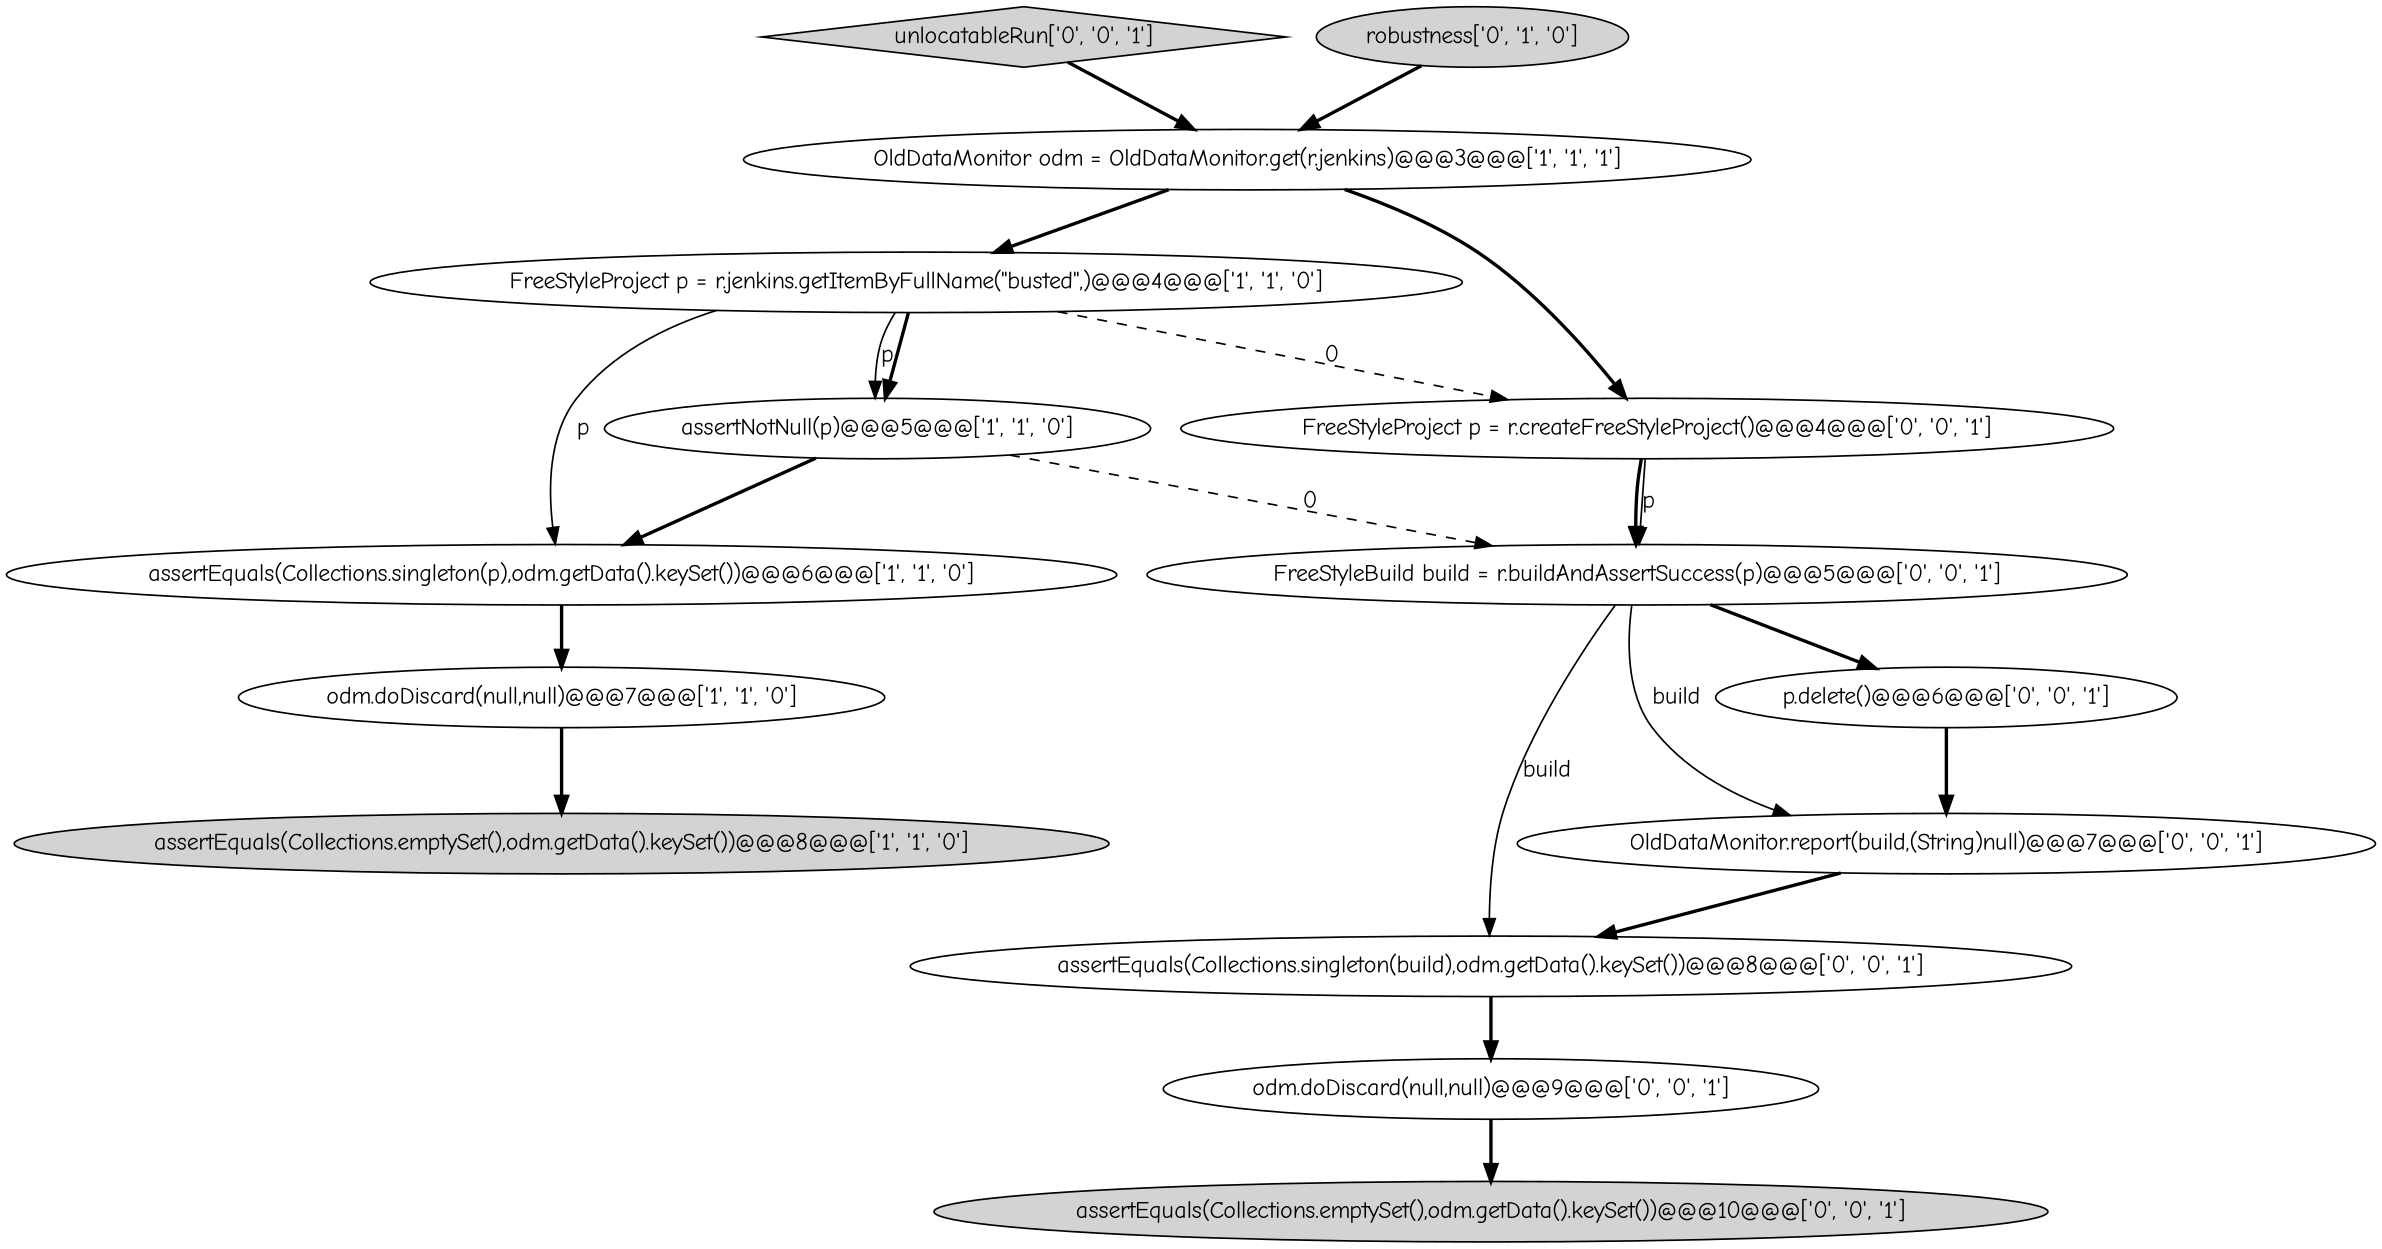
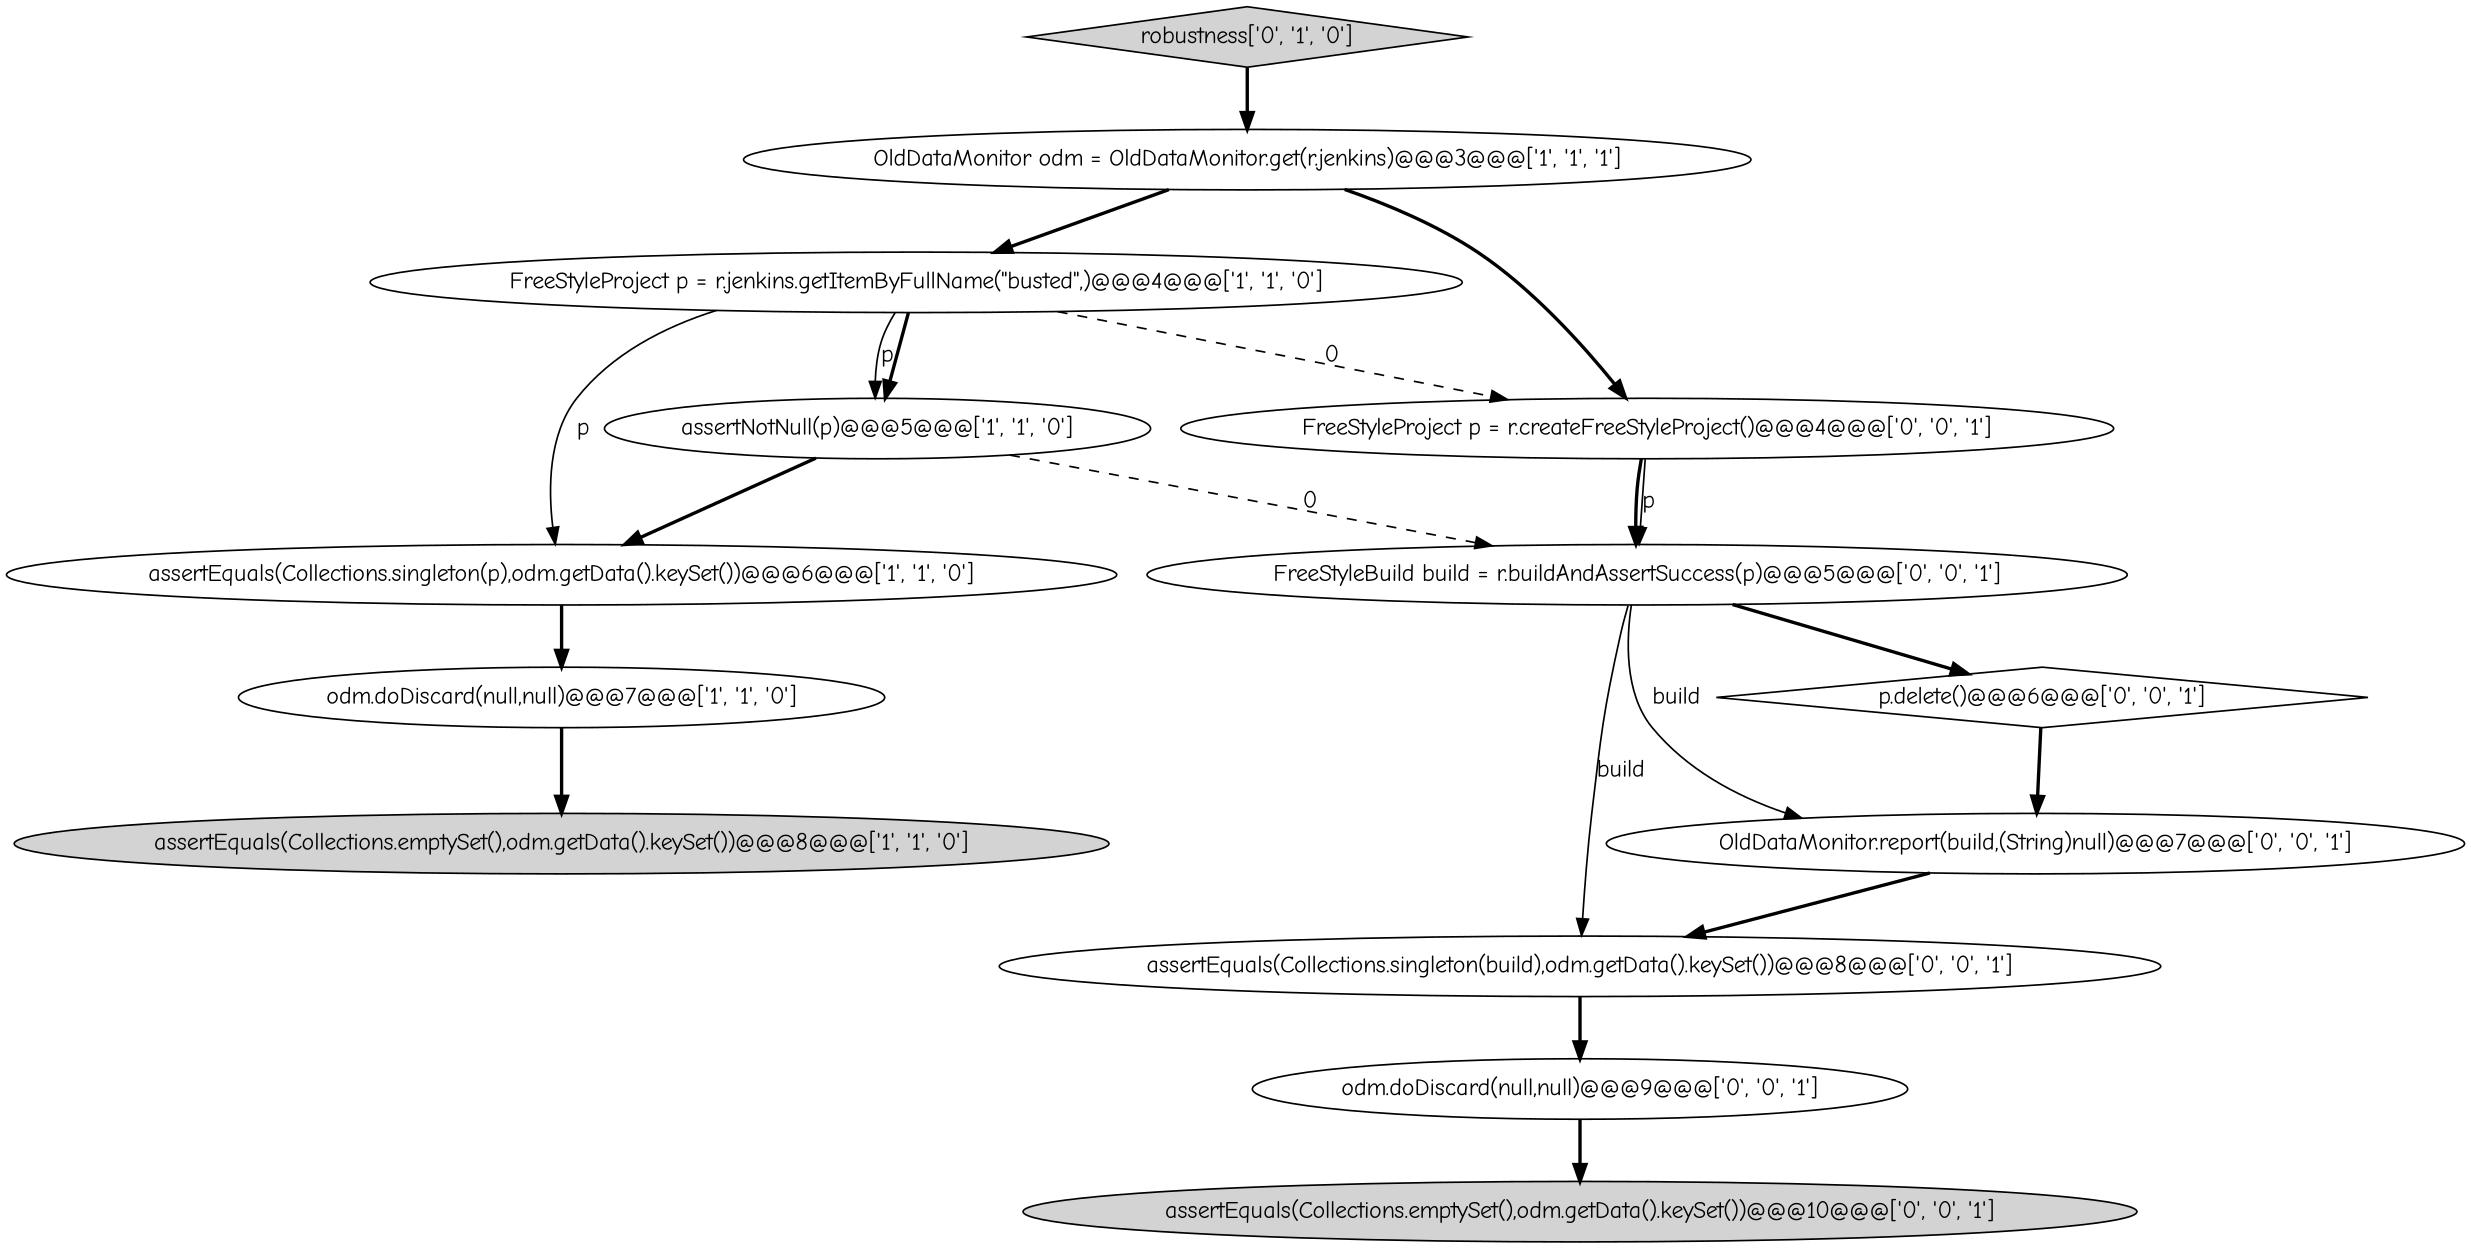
  digraph {
    fontname="Comic Neue"
    node [fillcolor=white fontname="Comic Neue" shape=ellipse style=filled]
    edge [fontname="Comic Neue" style=bold]
    n1 [label="FreeStyleProject p = r.jenkins.getItemByFullName(\"busted\",)@@@4@@@['1', '1', '0']"]
    n2 [label="assertEquals(Collections.singleton(p),odm.getData().keySet())@@@6@@@['1', '1', '0']"]
    n3 [label="assertNotNull(p)@@@5@@@['1', '1', '0']"]
    n4 [label="FreeStyleProject p = r.createFreeStyleProject()@@@4@@@['0', '0', '1']"]
    n5 [label="odm.doDiscard(null,null)@@@7@@@['1', '1', '0']"]
    n6 [label="FreeStyleBuild build = r.buildAndAssertSuccess(p)@@@5@@@['0', '0', '1']"]
    n7 [fillcolor=lightgray label="assertEquals(Collections.emptySet(),odm.getData().keySet())@@@8@@@['1', '1', '0']"]
    n8 [label="odm.doDiscard(null,null)@@@9@@@['0', '0', '1']"]
    n9 [fillcolor=lightgray label="assertEquals(Collections.emptySet(),odm.getData().keySet())@@@10@@@['0', '0', '1']"]
    n10 [label="assertEquals(Collections.singleton(build),odm.getData().keySet())@@@8@@@['0', '0', '1']"]
    n11 [label="OldDataMonitor.report(build,(String)null)@@@7@@@['0', '0', '1']"]
-   n12 [label="p.delete()@@@6@@@['0', '0', '1']"]
-   n13 [fillcolor=lightgray label="unlocatableRun['0', '0', '1']" shape=diamond]
+   n12 [label="p.delete()@@@6@@@['0', '0', '1']" shape=diamond]
    n14 [label="OldDataMonitor odm = OldDataMonitor.get(r.jenkins)@@@3@@@['1', '1', '1']"]
-   n15 [fillcolor=lightgray label="robustness['0', '1', '0']"]
+   n15 [fillcolor=lightgray label="robustness['0', '1', '0']" shape=diamond]
    n1 -> n2 [label=p style=solid]
    n1 -> n3 [label=p style=solid]
    n1 -> n3
    n1 -> n4 [label=0 style=dashed]
    n2 -> n5
    n3 -> n2
    n3 -> n6 [label=0 style=dashed]
    n4 -> n6
    n4 -> n6 [label=p style=solid]
    n5 -> n7
    n6 -> n10 [label=build style=solid]
    n6 -> n11 [label=build style=solid]
    n6 -> n12
    n8 -> n9
    n10 -> n8
    n11 -> n10
    n12 -> n11
-   n13 -> n14
    n14 -> n1
    n14 -> n4
    n15 -> n14
  }
